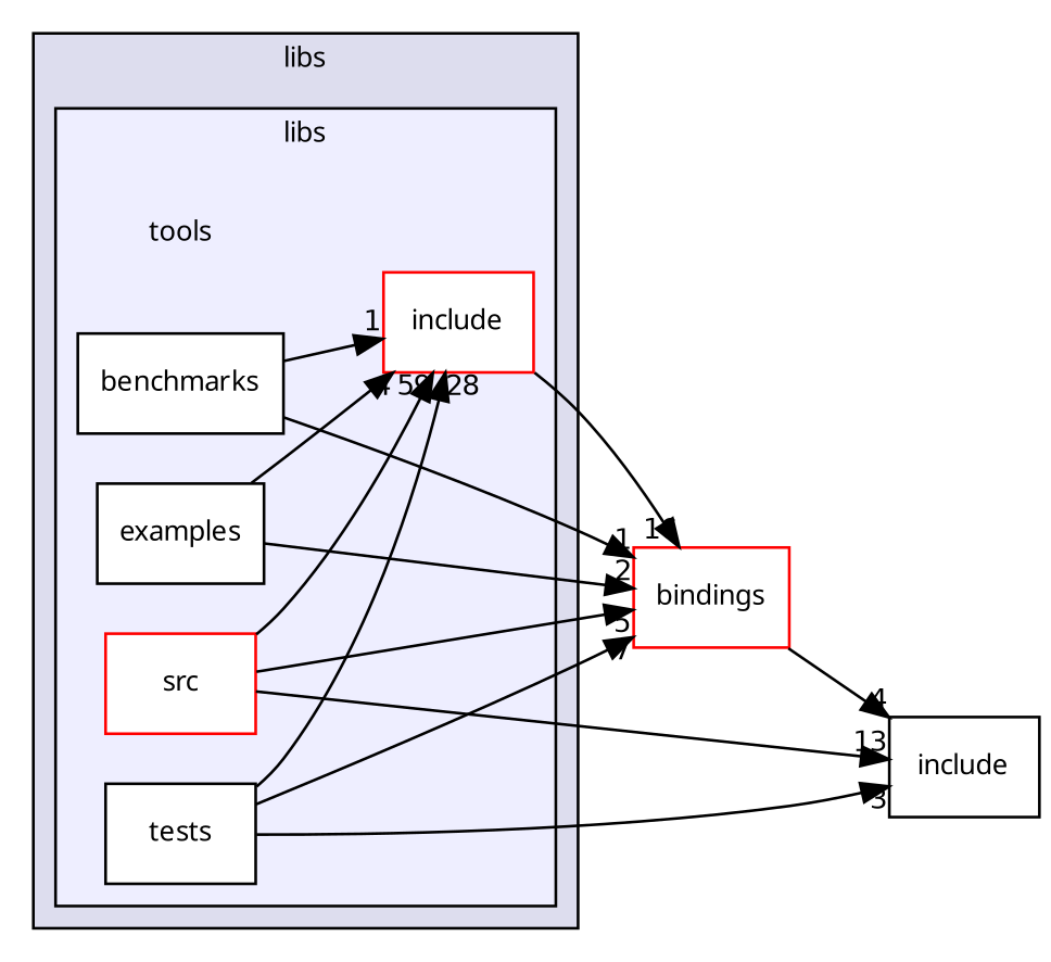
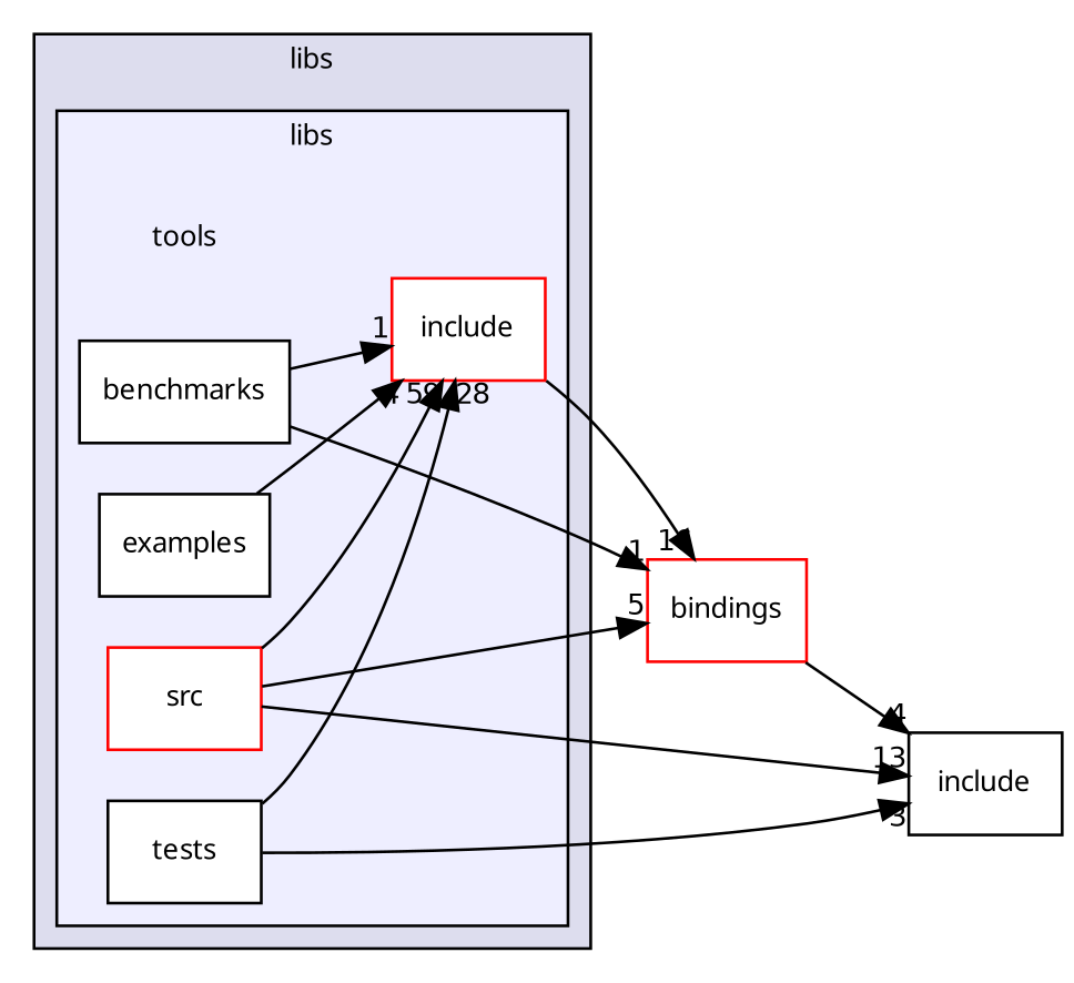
  digraph {
    compound=true
    rankdir=LR
    fontname="Noto Sans"
    node [fontname="Noto Sans" fontsize=10 shape=box color=black fillcolor=white style=filled]
    edge [headlabel=1 labeldistance=1.5 labelfontname=Helvetica labelfontsize=10 fontname="Noto Sans"]
    n1 [label=tools shape=plaintext color="" fillcolor="" style=""]
    n2 [label=benchmarks]
    n3 [label=examples]
    n4 [color=red label=include]
    n5 [color=red label=src]
    n6 [label=tests]
    n7 [color=red label=bindings]
    n8 [label=include color="" fillcolor="" style=""]
    subgraph cluster_1 {
      bgcolor="#ddddee"
      fontsize=10
      label=libs
      pencolor=black
      subgraph cluster_2 {
        bgcolor="#eeeeff"
        fontsize=10
        pencolor=black
        n1
        n2
        n3
        n4
        n5
        n6
      }
    }
    n2 -> n4
    n2 -> n7
    n3 -> n4 [headlabel=4]
-   n3 -> n7 [headlabel=2]
    n4 -> n7 [headlabel=16]
    n5 -> n4 [headlabel=59]
    n5 -> n7 [headlabel=5]
    n5 -> n8 [headlabel=13]
    n6 -> n4 [headlabel=28]
-   n6 -> n7 [headlabel=7]
    n6 -> n8 [headlabel=3]
    n7 -> n8 [headlabel=4]
  }
